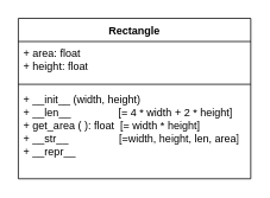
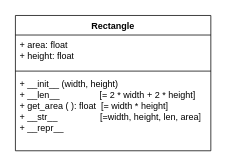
  <mxCell id="0" />
  <mxCell id="1" parent="0" />
  <mxCell id="2" value="Rectangle" style="swimlane;fontStyle=1;align=center;verticalAlign=top;childLayout=stackLayout;horizontal=1;startSize=26;horizontalStack=0;resizeParent=1;resizeParentMax=0;resizeLast=0;collapsible=1;marginBottom=0;whiteSpace=wrap;html=1;" vertex="1" parent="1"><mxGeometry x="20" y="20" width="260" height="180" as="geometry" /></mxCell>
  <mxCell id="3" value="+ area: float&lt;div&gt;+ height: float&lt;/div&gt;" style="text;strokeColor=none;fillColor=none;align=left;verticalAlign=top;spacingLeft=4;spacingRight=4;overflow=hidden;rotatable=0;points=[[0,0.5],[1,0.5]];portConstraint=eastwest;whiteSpace=wrap;html=1;" vertex="1" parent="2"><mxGeometry y="26" width="260" height="44" as="geometry" /></mxCell>
  <mxCell id="4" value="" style="line;strokeWidth=1;fillColor=none;align=left;verticalAlign=middle;spacingTop=-1;spacingLeft=3;spacingRight=3;rotatable=0;labelPosition=right;points=[];portConstraint=eastwest;strokeColor=inherit;" vertex="1" parent="2"><mxGeometry y="70" width="260" height="8" as="geometry" /></mxCell>
- <mxCell id="5" value="+ __init__ (width, height)&lt;div&gt;+ __len__&amp;nbsp; &amp;nbsp; &amp;nbsp; &amp;nbsp; &amp;nbsp; &amp;nbsp; &amp;nbsp; &amp;nbsp; [= 4 * width + 2 * height]&lt;/div&gt;&lt;div&gt;+ get_area ( ): float&amp;nbsp; [= width * height]&lt;/div&gt;&lt;div&gt;+ __str__&amp;nbsp; &amp;nbsp; &amp;nbsp; &amp;nbsp; &amp;nbsp; &amp;nbsp; &amp;nbsp; &amp;nbsp; &amp;nbsp;[=width, height, len, area]&lt;/div&gt;&lt;div&gt;+ __repr__&lt;/div&gt;" style="text;strokeColor=none;fillColor=none;align=left;verticalAlign=top;spacingLeft=4;spacingRight=4;overflow=hidden;rotatable=0;points=[[0,0.5],[1,0.5]];portConstraint=eastwest;whiteSpace=wrap;html=1;" vertex="1" parent="2"><mxGeometry y="78" width="260" height="102" as="geometry" /></mxCell>
+ <mxCell id="5" value="+ __init__ (width, height)&lt;div&gt;+ __len__&amp;nbsp; &amp;nbsp; &amp;nbsp; &amp;nbsp; &amp;nbsp; &amp;nbsp; &amp;nbsp; &amp;nbsp; [= 2 * width + 2 * height]&lt;/div&gt;&lt;div&gt;+ get_area ( ): float&amp;nbsp; [= width * height]&lt;/div&gt;&lt;div&gt;+ __str__&amp;nbsp; &amp;nbsp; &amp;nbsp; &amp;nbsp; &amp;nbsp; &amp;nbsp; &amp;nbsp; &amp;nbsp; &amp;nbsp;[=width, height, len, area]&lt;/div&gt;&lt;div&gt;+ __repr__&lt;/div&gt;" style="text;strokeColor=none;fillColor=none;align=left;verticalAlign=top;spacingLeft=4;spacingRight=4;overflow=hidden;rotatable=0;points=[[0,0.5],[1,0.5]];portConstraint=eastwest;whiteSpace=wrap;html=1;" vertex="1" parent="2"><mxGeometry y="78" width="260" height="102" as="geometry" /></mxCell>
